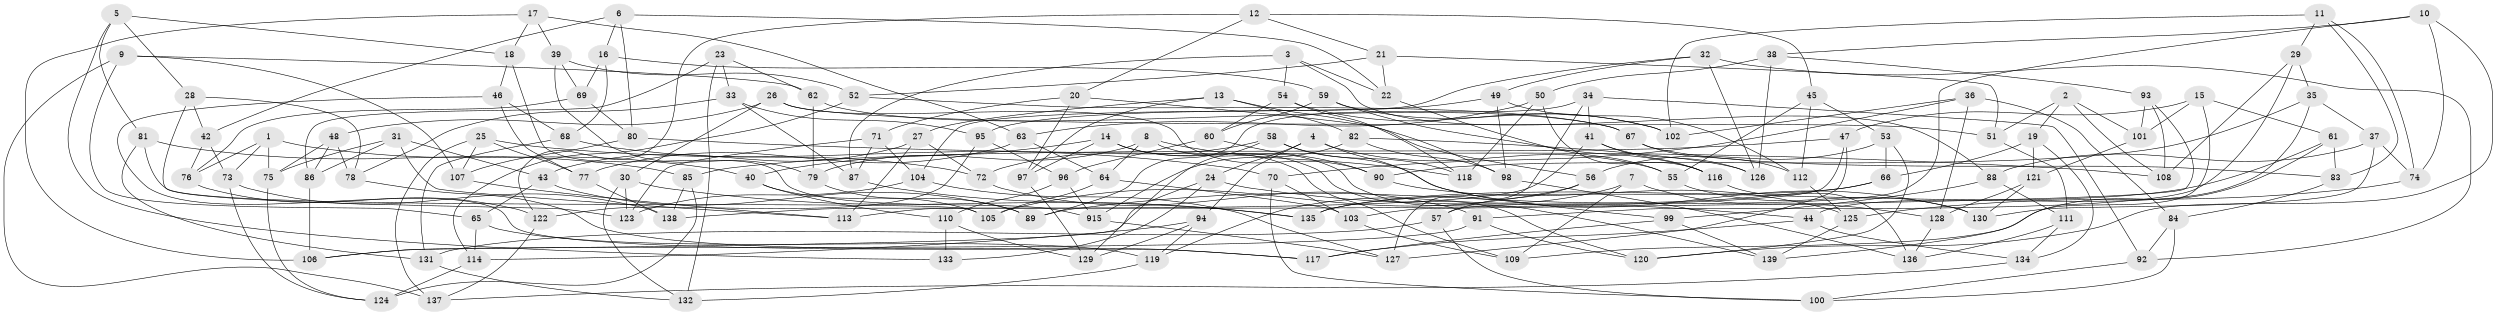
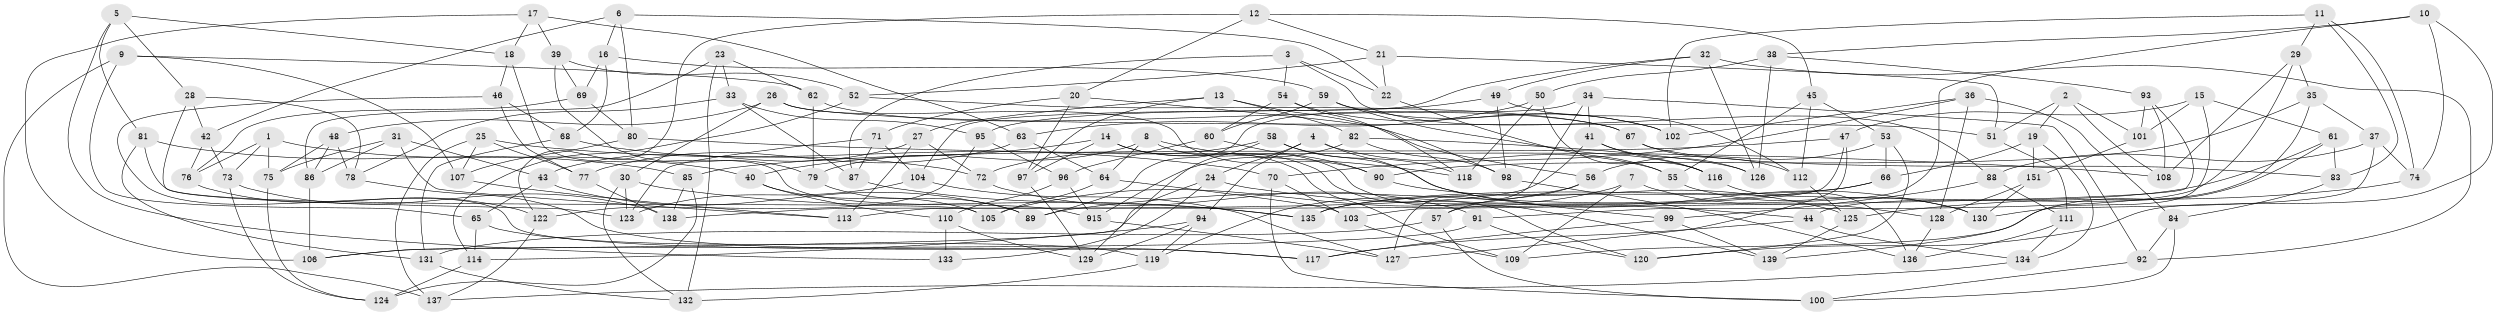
  graph {
    node [color=gray90 style=filled]
    1
    40
    73
    75
    76
    105
    110
    138
    124
    122
    2
    19
    51
    101
    108
    66
-   121
+   121 [label=151]
    134
    111
    3
    22
    54
    87
    88
    55
    118
    102
    60
    135
    99
    4
    24
    94
    133
    106
    44
    130
    119
    114
    129
    139
    117
    5
    18
    28
    81
    46
    n48 [label=915]
    42
    78
    123
    85
    131
    6
    16
    80
    59
    68
    69
    107
    7
    109
    128
    132
    136
    8
    64
    79
    103
    89
    9
    62
    65
    137
    67
    113
    10
    38
    57
    74
    120
    126
    50
    93
    100
    125
    11
    29
    83
    35
    91
    84
    12
    20
    21
    45
    97
    56
    71
    52
    53
    112
    13
    27
    82
    98
    43
    72
    14
    15
    47
    61
    127
    116
    17
    39
    63
    77
    104
    23
    33
    86
    95
    25
    70
    26
    30
    48
    90
    37
    31
    32
    49
    92
    96
    34
    41
    36
    58
    1 -- 40
    1 -- 73
    1 -- 75
    1 -- 76
    40 -- 105
    40 -- 110
    73 -- 138
    73 -- 124
    75 -- 124
    76 -- 122
    110 -- 133
    110 -- 129
    122 -- 137
    2 -- 19
    2 -- 51
    2 -- 101
    2 -- 108
    19 -- 66
    19 -- 121
    19 -- 134
    51 -- 111
    101 -- 121
    66 -- 135
    66 -- 89
    121 -- 130
    121 -- 128
    134 -- 137
    111 -- 134
    111 -- 136
    3 -- 22
    3 -- 54
    3 -- 87
    3 -- 88
    22 -- 55
    54 -- 118
    54 -- 102
    54 -- 60
    87 -- 135
    88 -- 111
    88 -- 99
    55 -- 130
    60 -- 90
    60 -- 96
    99 -- 139
    99 -- 117
    4 -- 55
    4 -- 99
    4 -- 24
    4 -- 94
    24 -- 133
    24 -- 106
    24 -- 44
    94 -- 119
    94 -- 114
    94 -- 129
    44 -- 134
    44 -- 117
    119 -- 132
    114 -- 124
    5 -- 133
    5 -- 18
    5 -- 28
    5 -- 81
    18 -- 46
    18 -- n48
    28 -- 42
    28 -- 78
    28 -- 123
    81 -- 105
    81 -- 85
    81 -- 131
    46 -- 117
    46 -- 68
    46 -- 77
    n48 -- 127
    42 -- 73
    42 -- 76
    78 -- 117
    85 -- 138
    85 -- 124
    131 -- 132
    6 -- 22
    6 -- 42
    6 -- 16
    6 -- 80
    16 -- 59
    16 -- 68
    16 -- 69
    80 -- 108
    80 -- 107
    59 -- 102
    59 -- 60
    59 -- 116
    68 -- 131
    68 -- 72
    69 -- 76
    69 -- 80
    107 -- 113
    7 -- 119
    7 -- 109
    7 -- 128
    128 -- 136
    8 -- 118
    8 -- 139
    8 -- 64
    8 -- 79
    64 -- 105
    64 -- 103
    79 -- 89
    103 -- 109
    9 -- 107
    9 -- 62
    9 -- 65
    9 -- 137
    62 -- 79
    62 -- 67
    65 -- 119
    65 -- 114
    67 -- 83
    67 -- 112
    10 -- 38
    10 -- 57
    10 -- 74
    10 -- 120
    38 -- 126
    38 -- 50
    38 -- 93
    57 -- 131
    57 -- 100
    74 -- 125
    50 -- 118
    50 -- 116
    50 -- 63
    93 -- 101
    93 -- 108
    93 -- 103
    125 -- 139
    11 -- 102
    11 -- 74
    11 -- 29
    11 -- 83
    29 -- 108
    29 -- 35
    29 -- 91
    83 -- 84
    35 -- 44
    35 -- 90
    35 -- 37
    91 -- 106
    91 -- 120
    84 -- 100
    84 -- 92
    12 -- 122
    12 -- 20
    12 -- 21
    12 -- 45
    20 -- 97
    20 -- 56
    20 -- 71
    21 -- 51
    21 -- 22
    21 -- 52
    45 -- 55
    45 -- 53
    45 -- 112
    97 -- 129
    56 -- 105
    56 -- 57
    71 -- 87
    71 -- 123
    71 -- 104
    52 -- 114
    52 -- 67
    53 -- 66
    53 -- 120
    53 -- 56
    112 -- 125
    13 -- 97
    13 -- 27
    13 -- 82
    13 -- 98
    27 -- 113
    27 -- 43
    27 -- 72
    82 -- n48
    82 -- 126
    82 -- 98
    98 -- 136
    43 -- 89
    43 -- 65
    72 -- 91
    14 -- 40
    14 -- 109
    14 -- 120
    14 -- 97
    15 -- 101
    15 -- 139
    15 -- 47
    15 -- 61
    47 -- 85
    47 -- 113
    47 -- 127
    61 -- 135
    61 -- 109
    61 -- 83
    116 -- 136
    17 -- 106
    17 -- 18
    17 -- 39
    17 -- 63
    39 -- 69
    39 -- 79
    39 -- 52
    63 -- 64
    63 -- 77
    77 -- 138
    104 -- 123
    104 -- 127
    23 -- 132
    23 -- 62
    23 -- 33
    23 -- 86
    33 -- 87
    33 -- 78
    33 -- 95
    86 -- 106
    95 -- 122
    95 -- 96
    25 -- 107
    25 -- 137
    25 -- 77
    25 -- 70
    70 -- 103
    70 -- 100
    26 -- 51
    26 -- 30
    26 -- 48
    26 -- 90
    30 -- 135
    30 -- 123
    30 -- 132
    48 -- 75
    48 -- 78
    48 -- 86
    90 -- 125
    37 -- 88
    37 -- 130
    37 -- 74
    31 -- 75
    31 -- 113
    31 -- 43
    31 -- 86
    32 -- 126
    32 -- 104
    32 -- 49
    32 -- 92
    49 -- 112
    49 -- 98
    49 -- 95
    92 -- 100
    96 -- 110
    96 -- n48
    34 -- 89
    34 -- 127
    34 -- 92
    34 -- 41
    41 -- 138
    41 -- 126
    41 -- 116
    36 -- 102
    36 -- 128
    36 -- 84
    36 -- 70
    58 -- 118
    58 -- 130
    58 -- 129
    58 -- 72
  }
